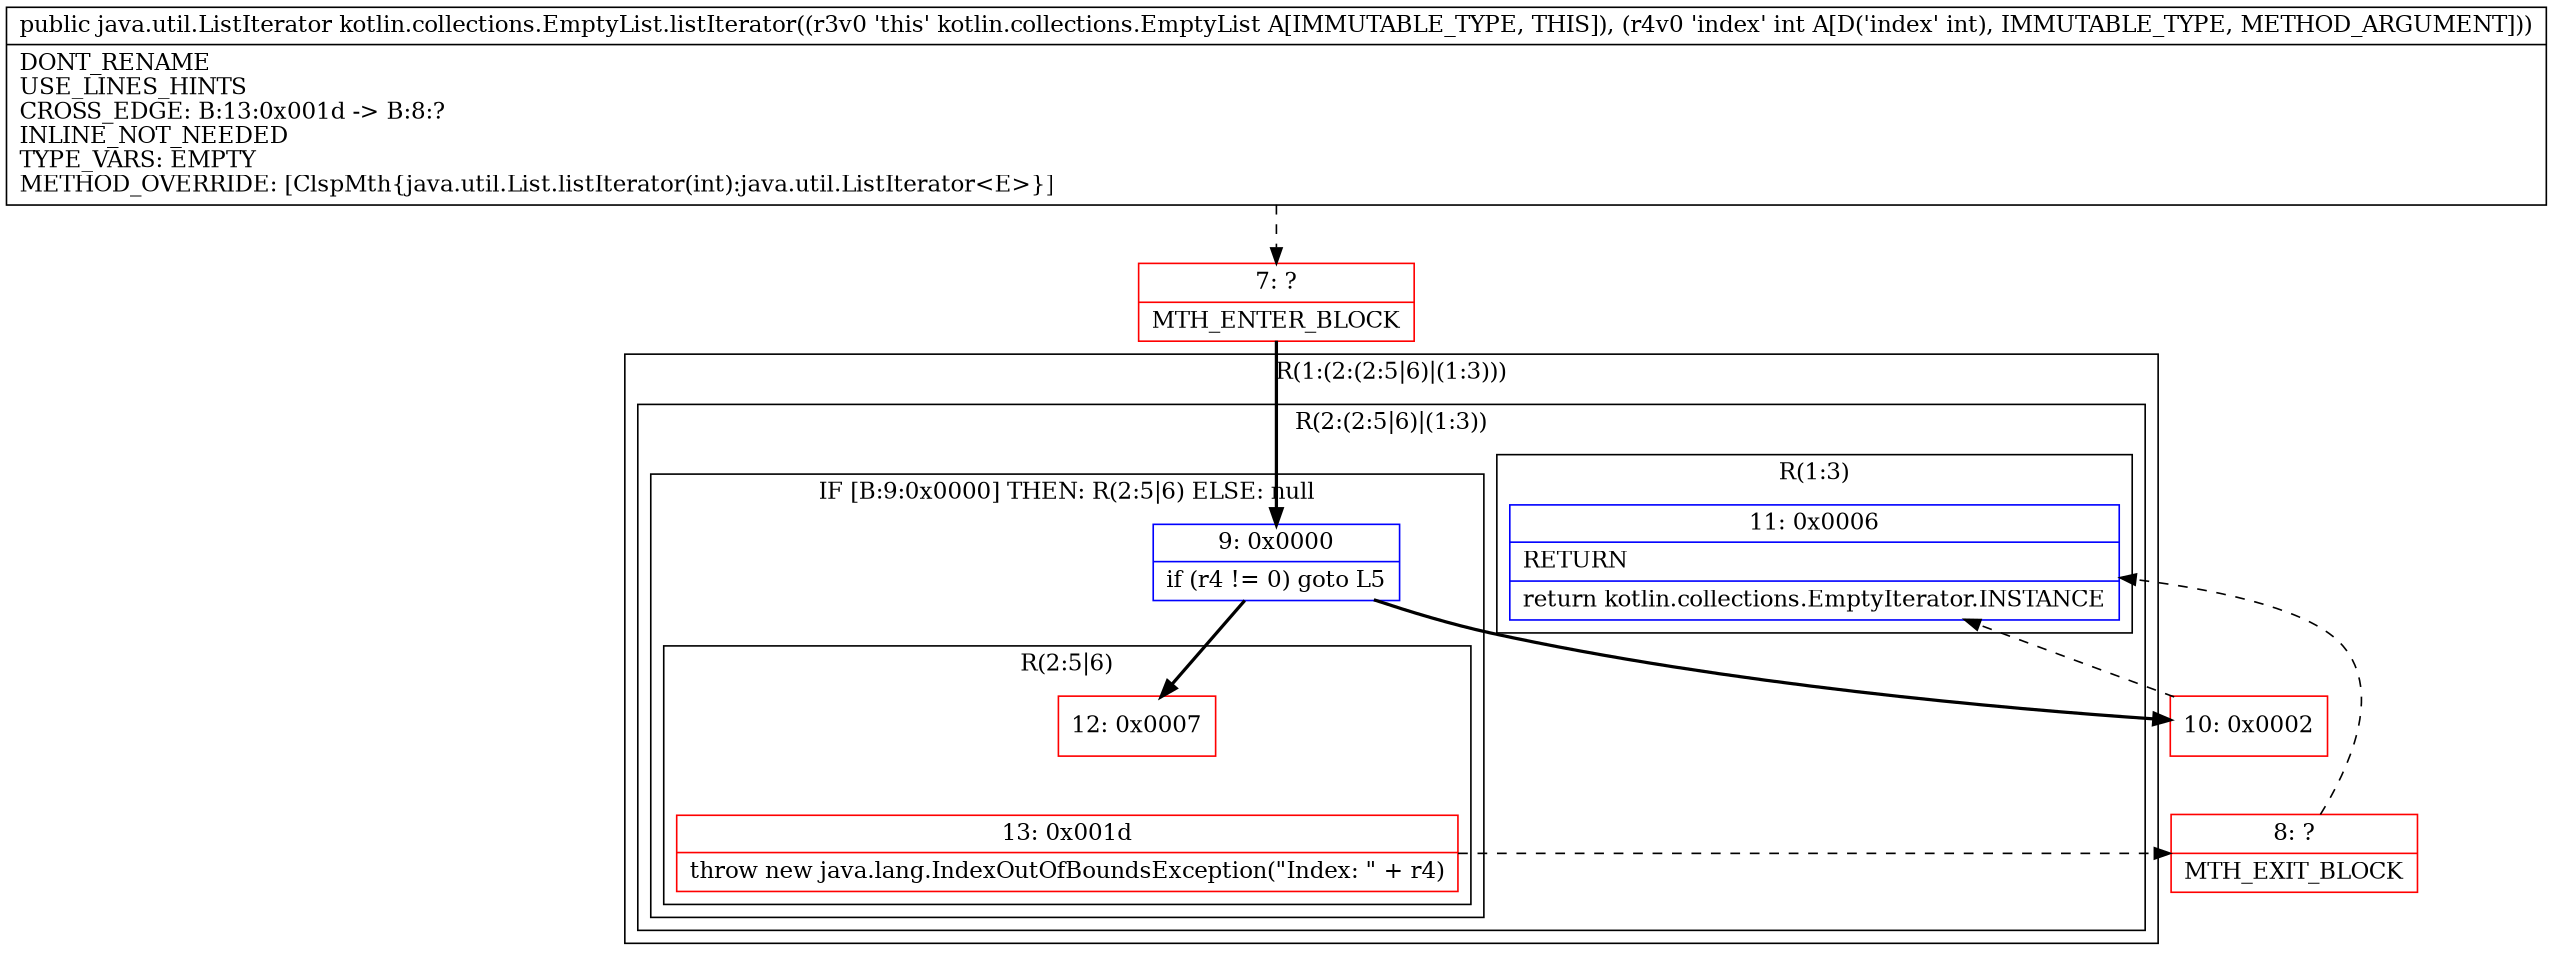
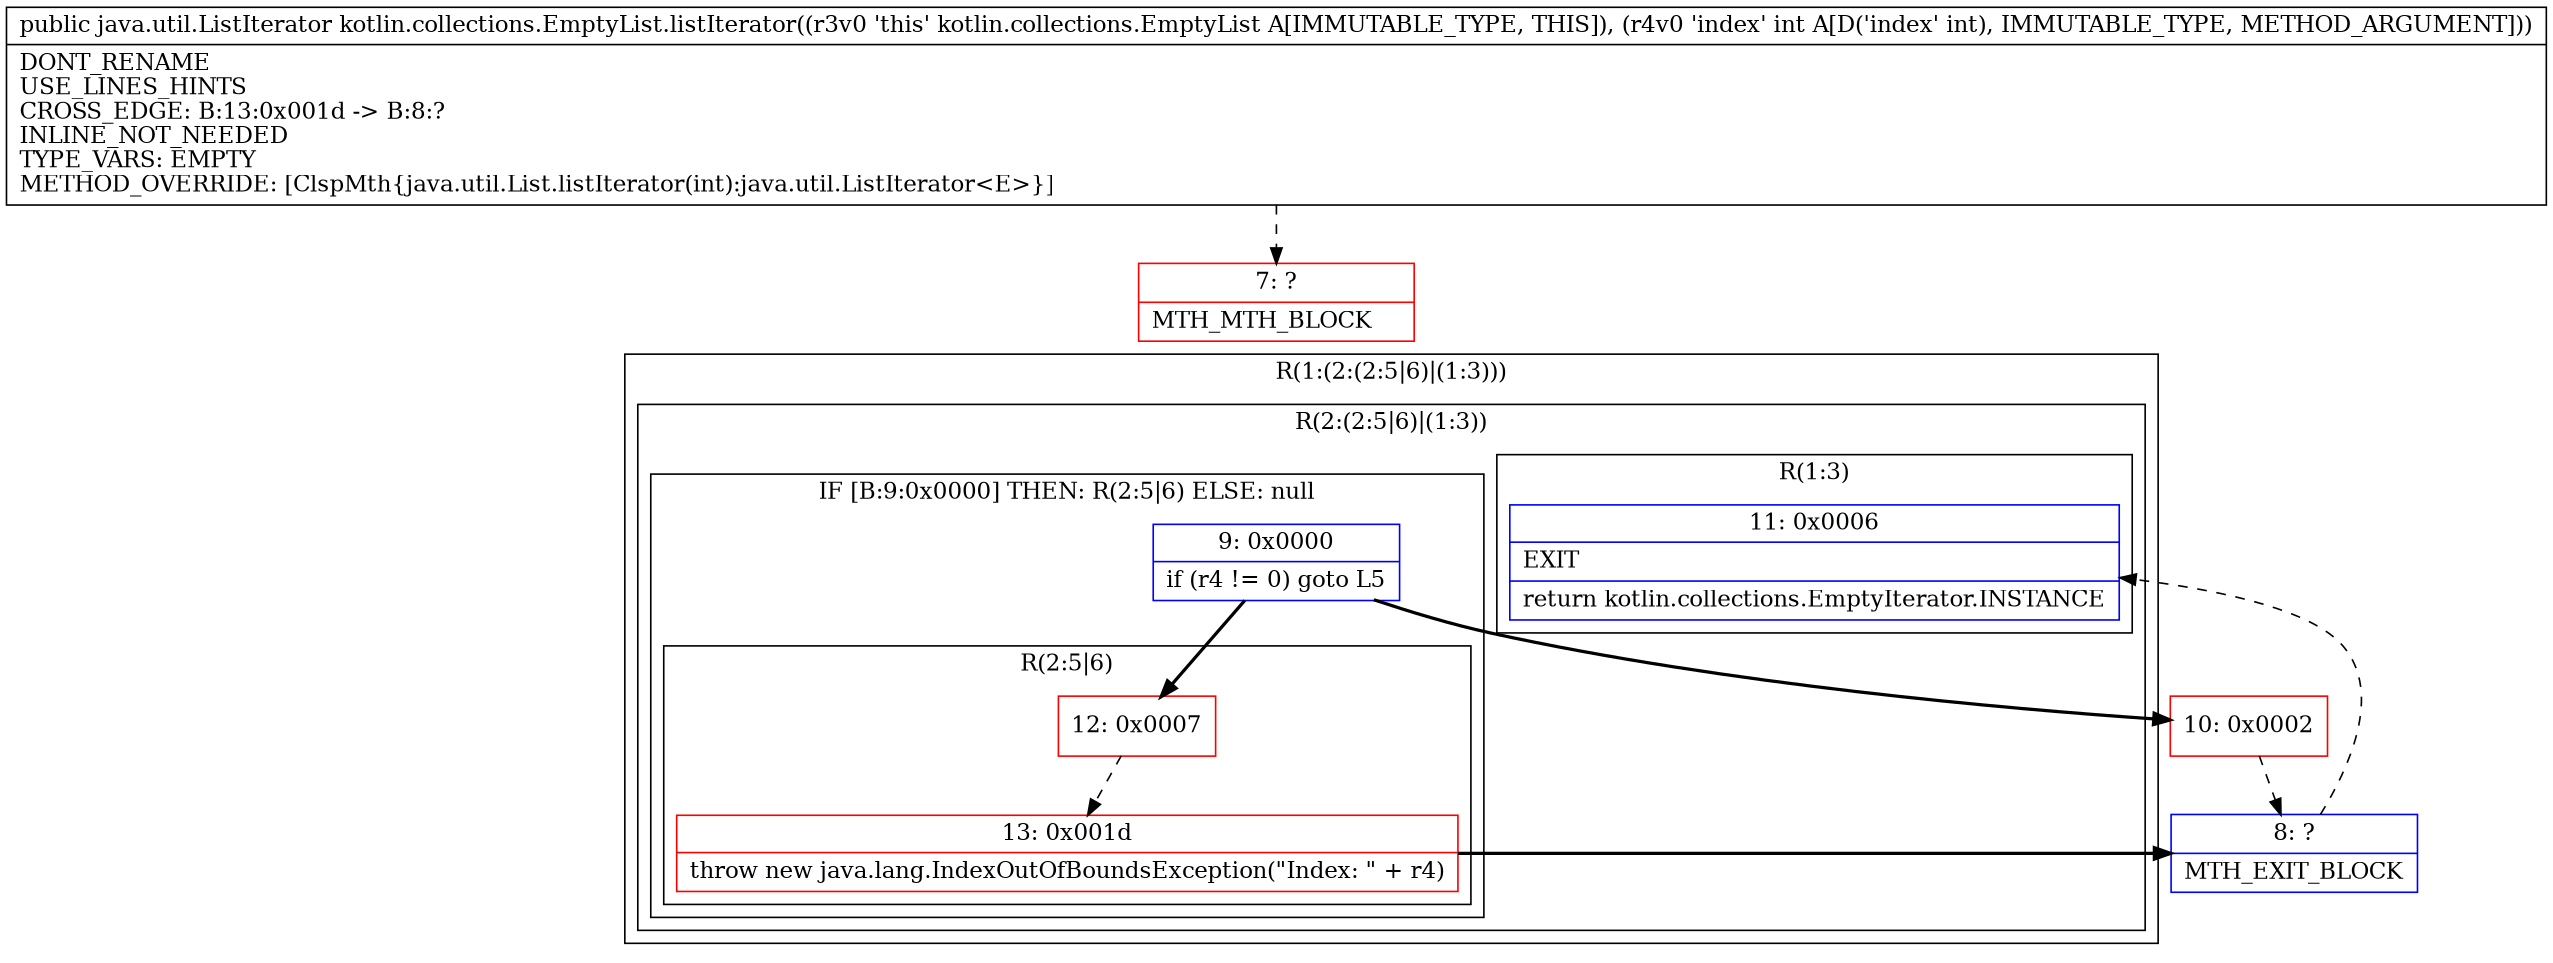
  digraph {
    node [color=red shape=record]
    edge [style=dashed]
    n1 [label="{12\:\ 0x0007}"]
    n2 [label="{13\:\ 0x001d|throw new java.lang.IndexOutOfBoundsException(\"Index: \" + r4)\l}"]
    n3 [color=blue label="{9\:\ 0x0000|if (r4 != 0) goto L5\l}"]
-   n4 [color=blue label="{11\:\ 0x0006|RETURN\l|return kotlin.collections.EmptyIterator.INSTANCE\l}"]
-   n5 [label="{8\:\ ?|MTH_EXIT_BLOCK\l}"]
+   n4 [color=blue label="{11\:\ 0x0006|EXIT\l|return kotlin.collections.EmptyIterator.INSTANCE\l}"]
+   n5 [color=blue label="{8\:\ ?|MTH_EXIT_BLOCK\l}"]
    n6 [label="{10\:\ 0x0002}"]
-   n7 [label="{7\:\ ?|MTH_ENTER_BLOCK\l}"]
+   n7 [label="{7\:\ ?|MTH_MTH_BLOCK\l}"]
    n8 [label="{public java.util.ListIterator kotlin.collections.EmptyList.listIterator((r3v0 'this' kotlin.collections.EmptyList A[IMMUTABLE_TYPE, THIS]), (r4v0 'index' int A[D('index' int), IMMUTABLE_TYPE, METHOD_ARGUMENT]))  | DONT_RENAME\lUSE_LINES_HINTS\lCROSS_EDGE: B:13:0x001d \-\> B:8:?\lINLINE_NOT_NEEDED\lTYPE_VARS: EMPTY\lMETHOD_OVERRIDE: [ClspMth\{java.util.List.listIterator(int):java.util.ListIterator\<E\>\}]\l}" color=""]
    subgraph cluster_1 {
      label="R(1:(2:(2:5|6)|(1:3)))"
      subgraph cluster_2 {
        label="R(2:(2:5|6)|(1:3))"
        subgraph cluster_3 {
          label="IF [B:9:0x0000] THEN: R(2:5|6) ELSE: null"
          n3
          subgraph cluster_4 {
            label="R(2:5|6)"
            n1
            n2
          }
        }
        subgraph cluster_5 {
          label="R(1:3)"
          n4
        }
      }
    }
-   n2 -> n5
+   n1 -> n2
+   n2 -> n5 [style=bold]
    n3 -> n1 [style=bold]
    n3 -> n6 [style=bold]
    n5 -> n4
-   n6 -> n4
-   n7 -> n3 [style=bold]
+   n6 -> n5
    n8 -> n7
  }
